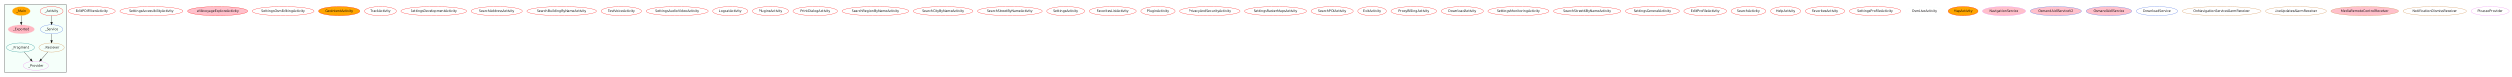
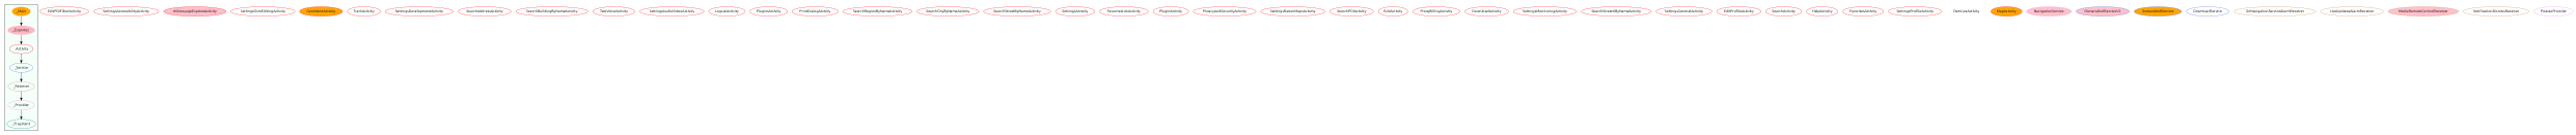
  digraph {
    fontname=Ubuntu
    node [color=red fontname=Ubuntu]
    edge [fontname=Ubuntu]
    _Activity
    _Service [color=royalblue]
    _Reciever [color=peru]
    _Provider [color=violet]
    _Fragment [color=teal]
    _Main [color=mintcream fillcolor=orange style=filled]
    _Exported [color=mintcream fillcolor=lightpink style=filled]
    EditPOIFilterActivity
    SettingsAccessibilityActivity
    WikivoyageExploreActivity [fillcolor=pink style=filled]
    SettingsOsmEditingActivity
    GeoIntentActivity [fillcolor=orange style=filled]
    TrackActivity
    SettingsDevelopmentActivity
    SearchAddressActivity
    SearchBuildingByNameActivity
    TestVoiceActivity
    SettingsAudioVideoActivity
    LogcatActivity
    PluginsActivity
    PrintDialogActivity
    SearchRegionByNameActivity
    SearchCityByNameActivity
    SearchStreetByNameActivity
    SettingsActivity
    FavoritesListActivity
    PluginActivity
    PrivacyAndSecurityActivity
    SettingsRasterMapsActivity
    SearchPOIActivity
    ExitActivity
    ProxyBillingActivity
    DownloadActivity
    SettingsMonitoringActivity
    n35 [label=SearchStreet6ByNameActivity]
    SettingsGeneralActivity
    EditProfileActivity
    SearchActivity
    HelpActivity
    FavoritesActivity
    SettingsProfileActivity
    OsmLiveActivity [color=mintcream]
    MapActivity [fillcolor=orange style=filled]
    NavigationService [color=violet fillcolor=pink style=filled]
    OsmandAidlServiceV2 [color=royalblue fillcolor=pink style=filled]
-   OsmandAidlService [color=royalblue fillcolor=pink style=filled]
+   OsmandAidlService [color=royalblue fillcolor=orange style=filled]
    DownloadService [color=royalblue]
    OnNavigationServiceAlarmReceiver [color=peru]
    LiveUpdatesAlarmReceiver [color=peru]
    MediaRemoteControlReceiver [color=peru fillcolor=pink style=filled]
    NotificationDismissReceiver [color=peru]
    PicassoProvider [color=violet]
    subgraph cluster_1 {
      bgcolor=mintcream
      _Activity
      _Service
      _Reciever
      _Provider
      _Fragment
      _Main
      _Exported
    }
    _Activity -> _Service
    _Service -> _Reciever
    _Reciever -> _Provider
-   _Fragment -> _Provider
+   _Provider -> _Fragment
    _Main -> _Exported
+   _Exported -> _Activity
  }
